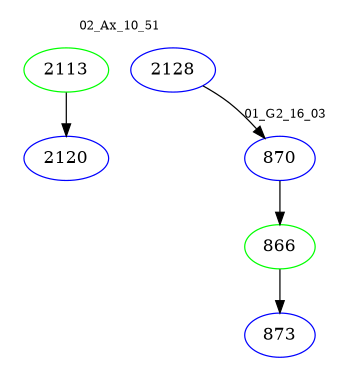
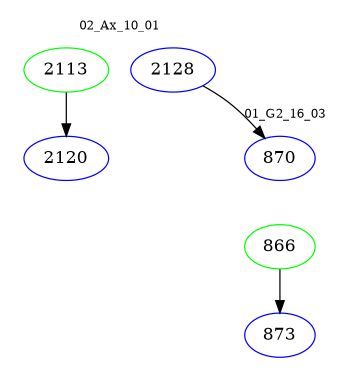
  digraph {
    node [color=blue]
    edge [color=black]
    n1 [label=2128]
    n2 [color=green label=2113]
    n3 [label=2120]
    n4 [label=870]
    n5 [color=green label=866]
    n6 [label=873]
    subgraph cluster_1 {
      color=white
      fontsize=10
-     label="02_Ax_10_51"
+     label="02_Ax_10_01"
      n1
      n2
      n3
    }
    subgraph cluster_2 {
      color=white
      fontsize=10
      label="01_G2_16_03"
      n4
      n5
      n6
    }
    n1 -> n4
    n2 -> n3
-   n4 -> n5
    n5 -> n6
  }
